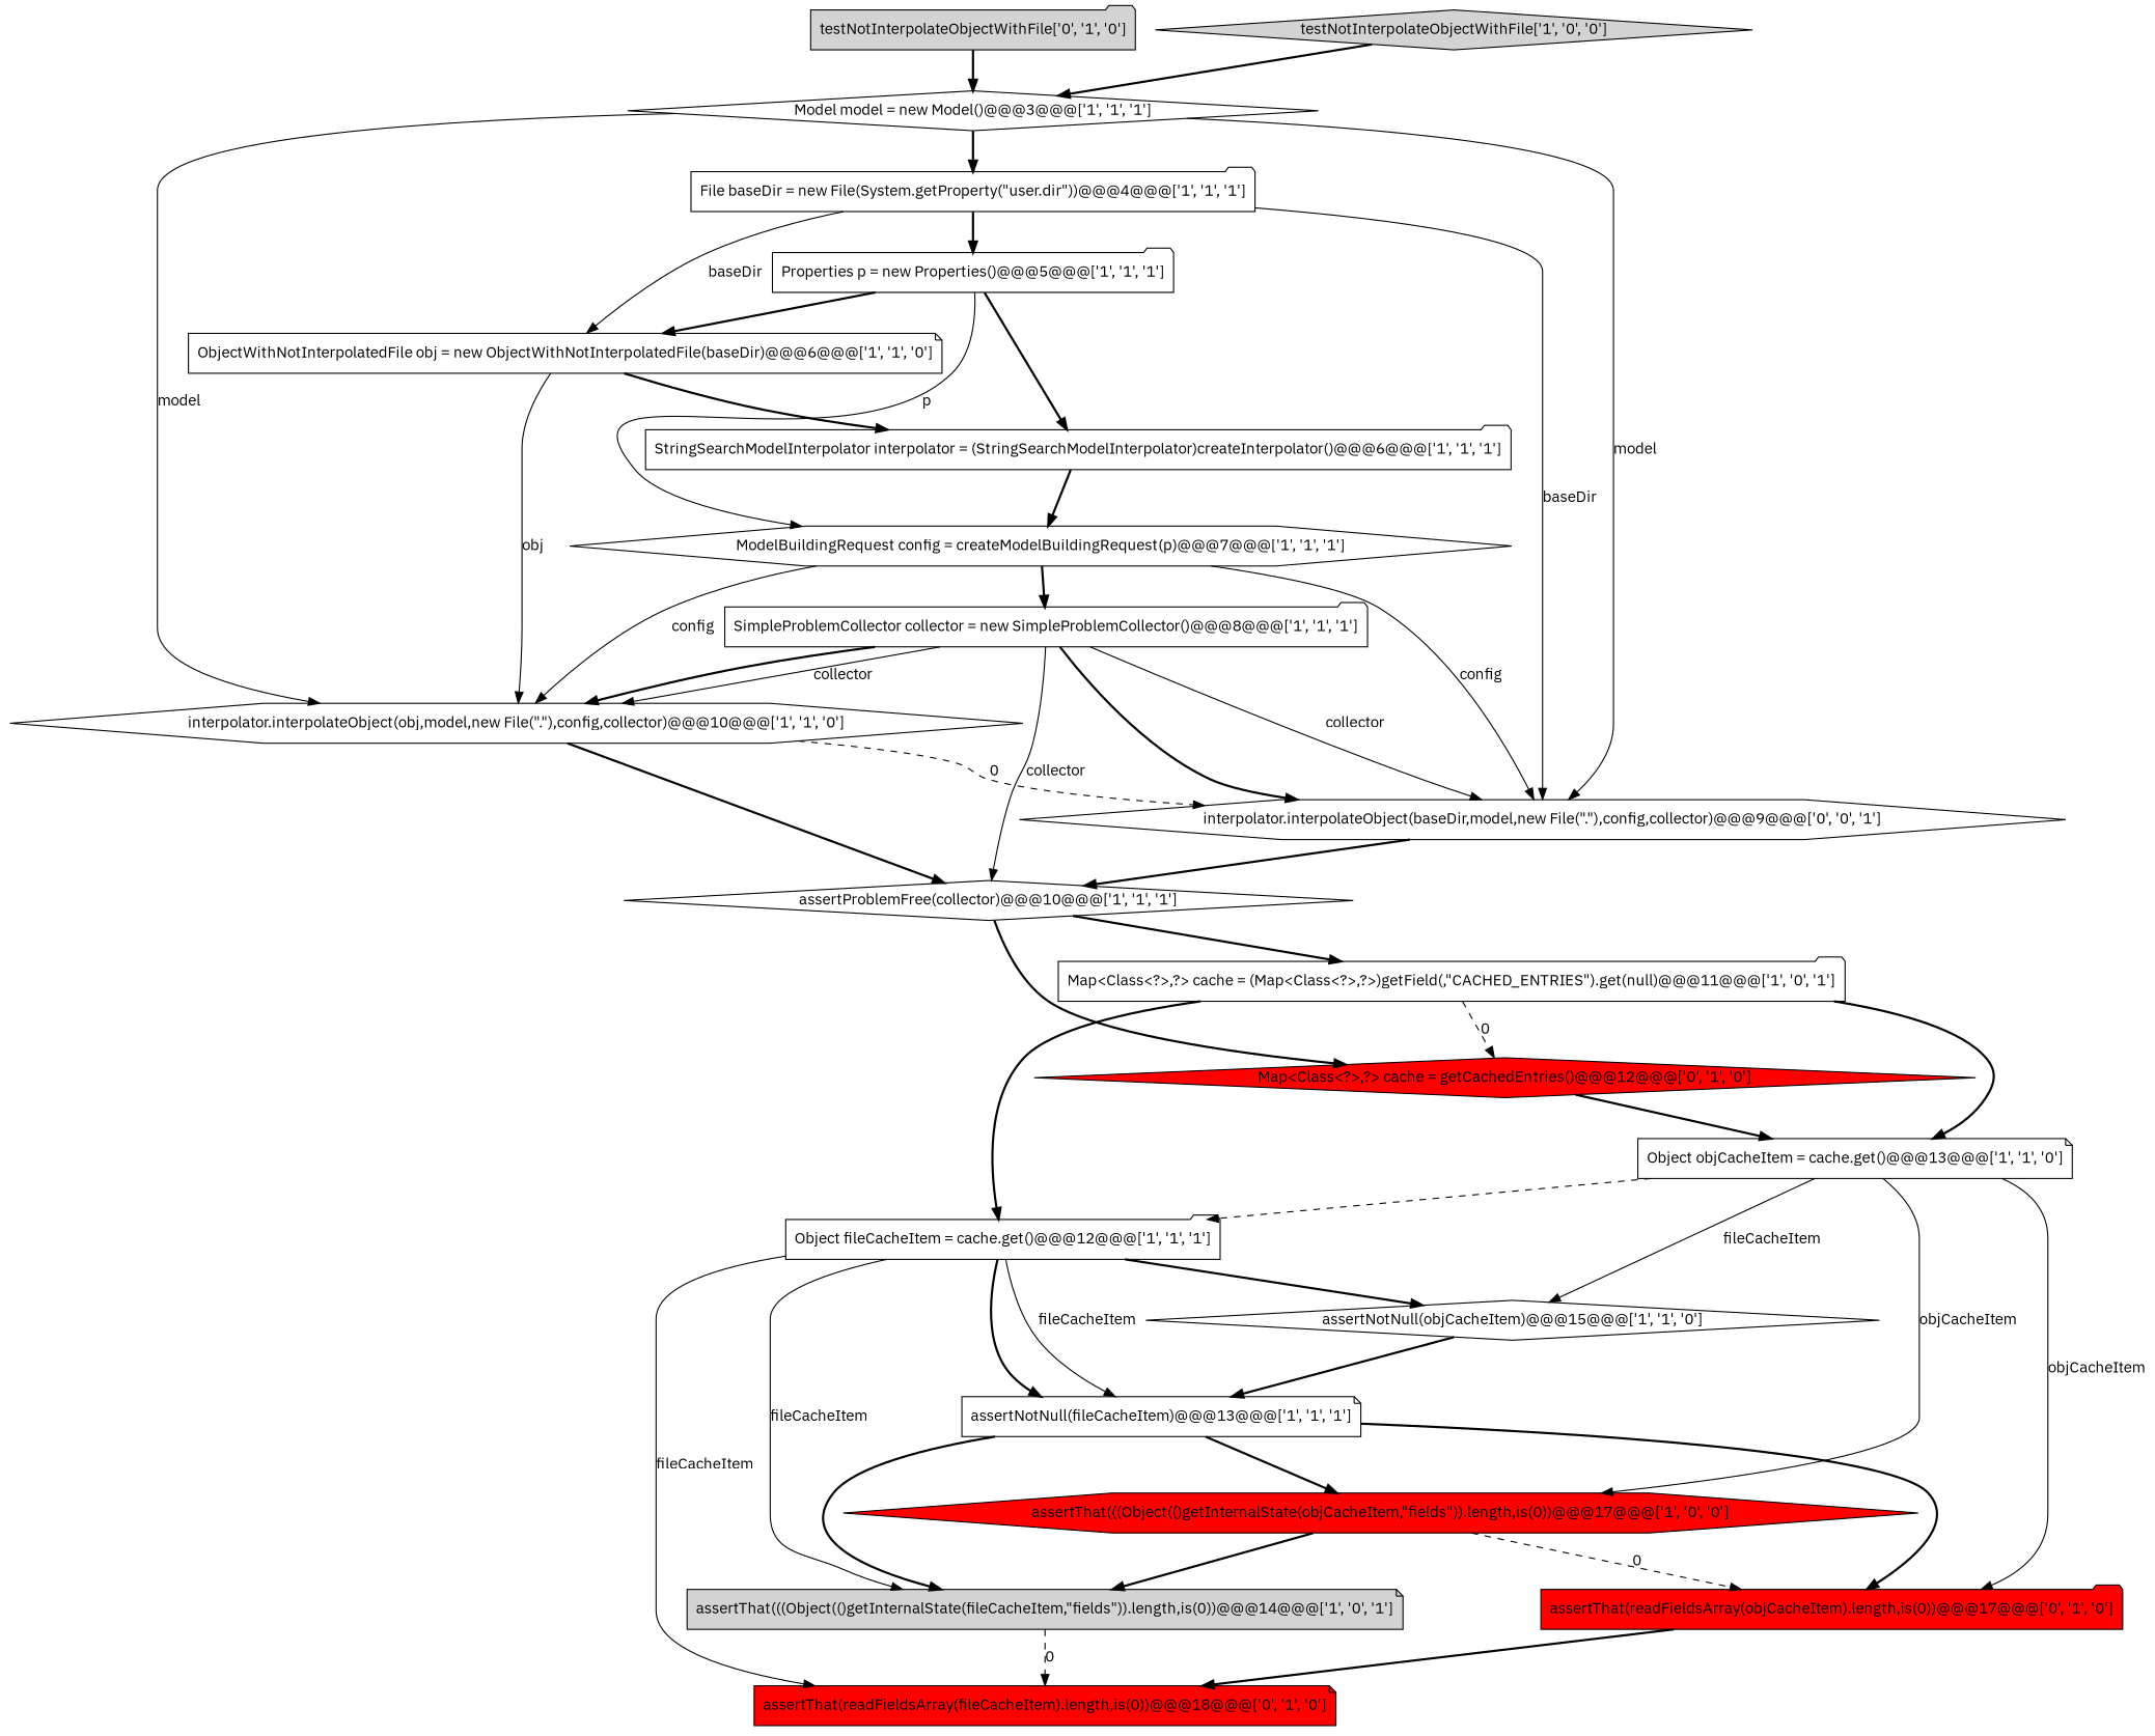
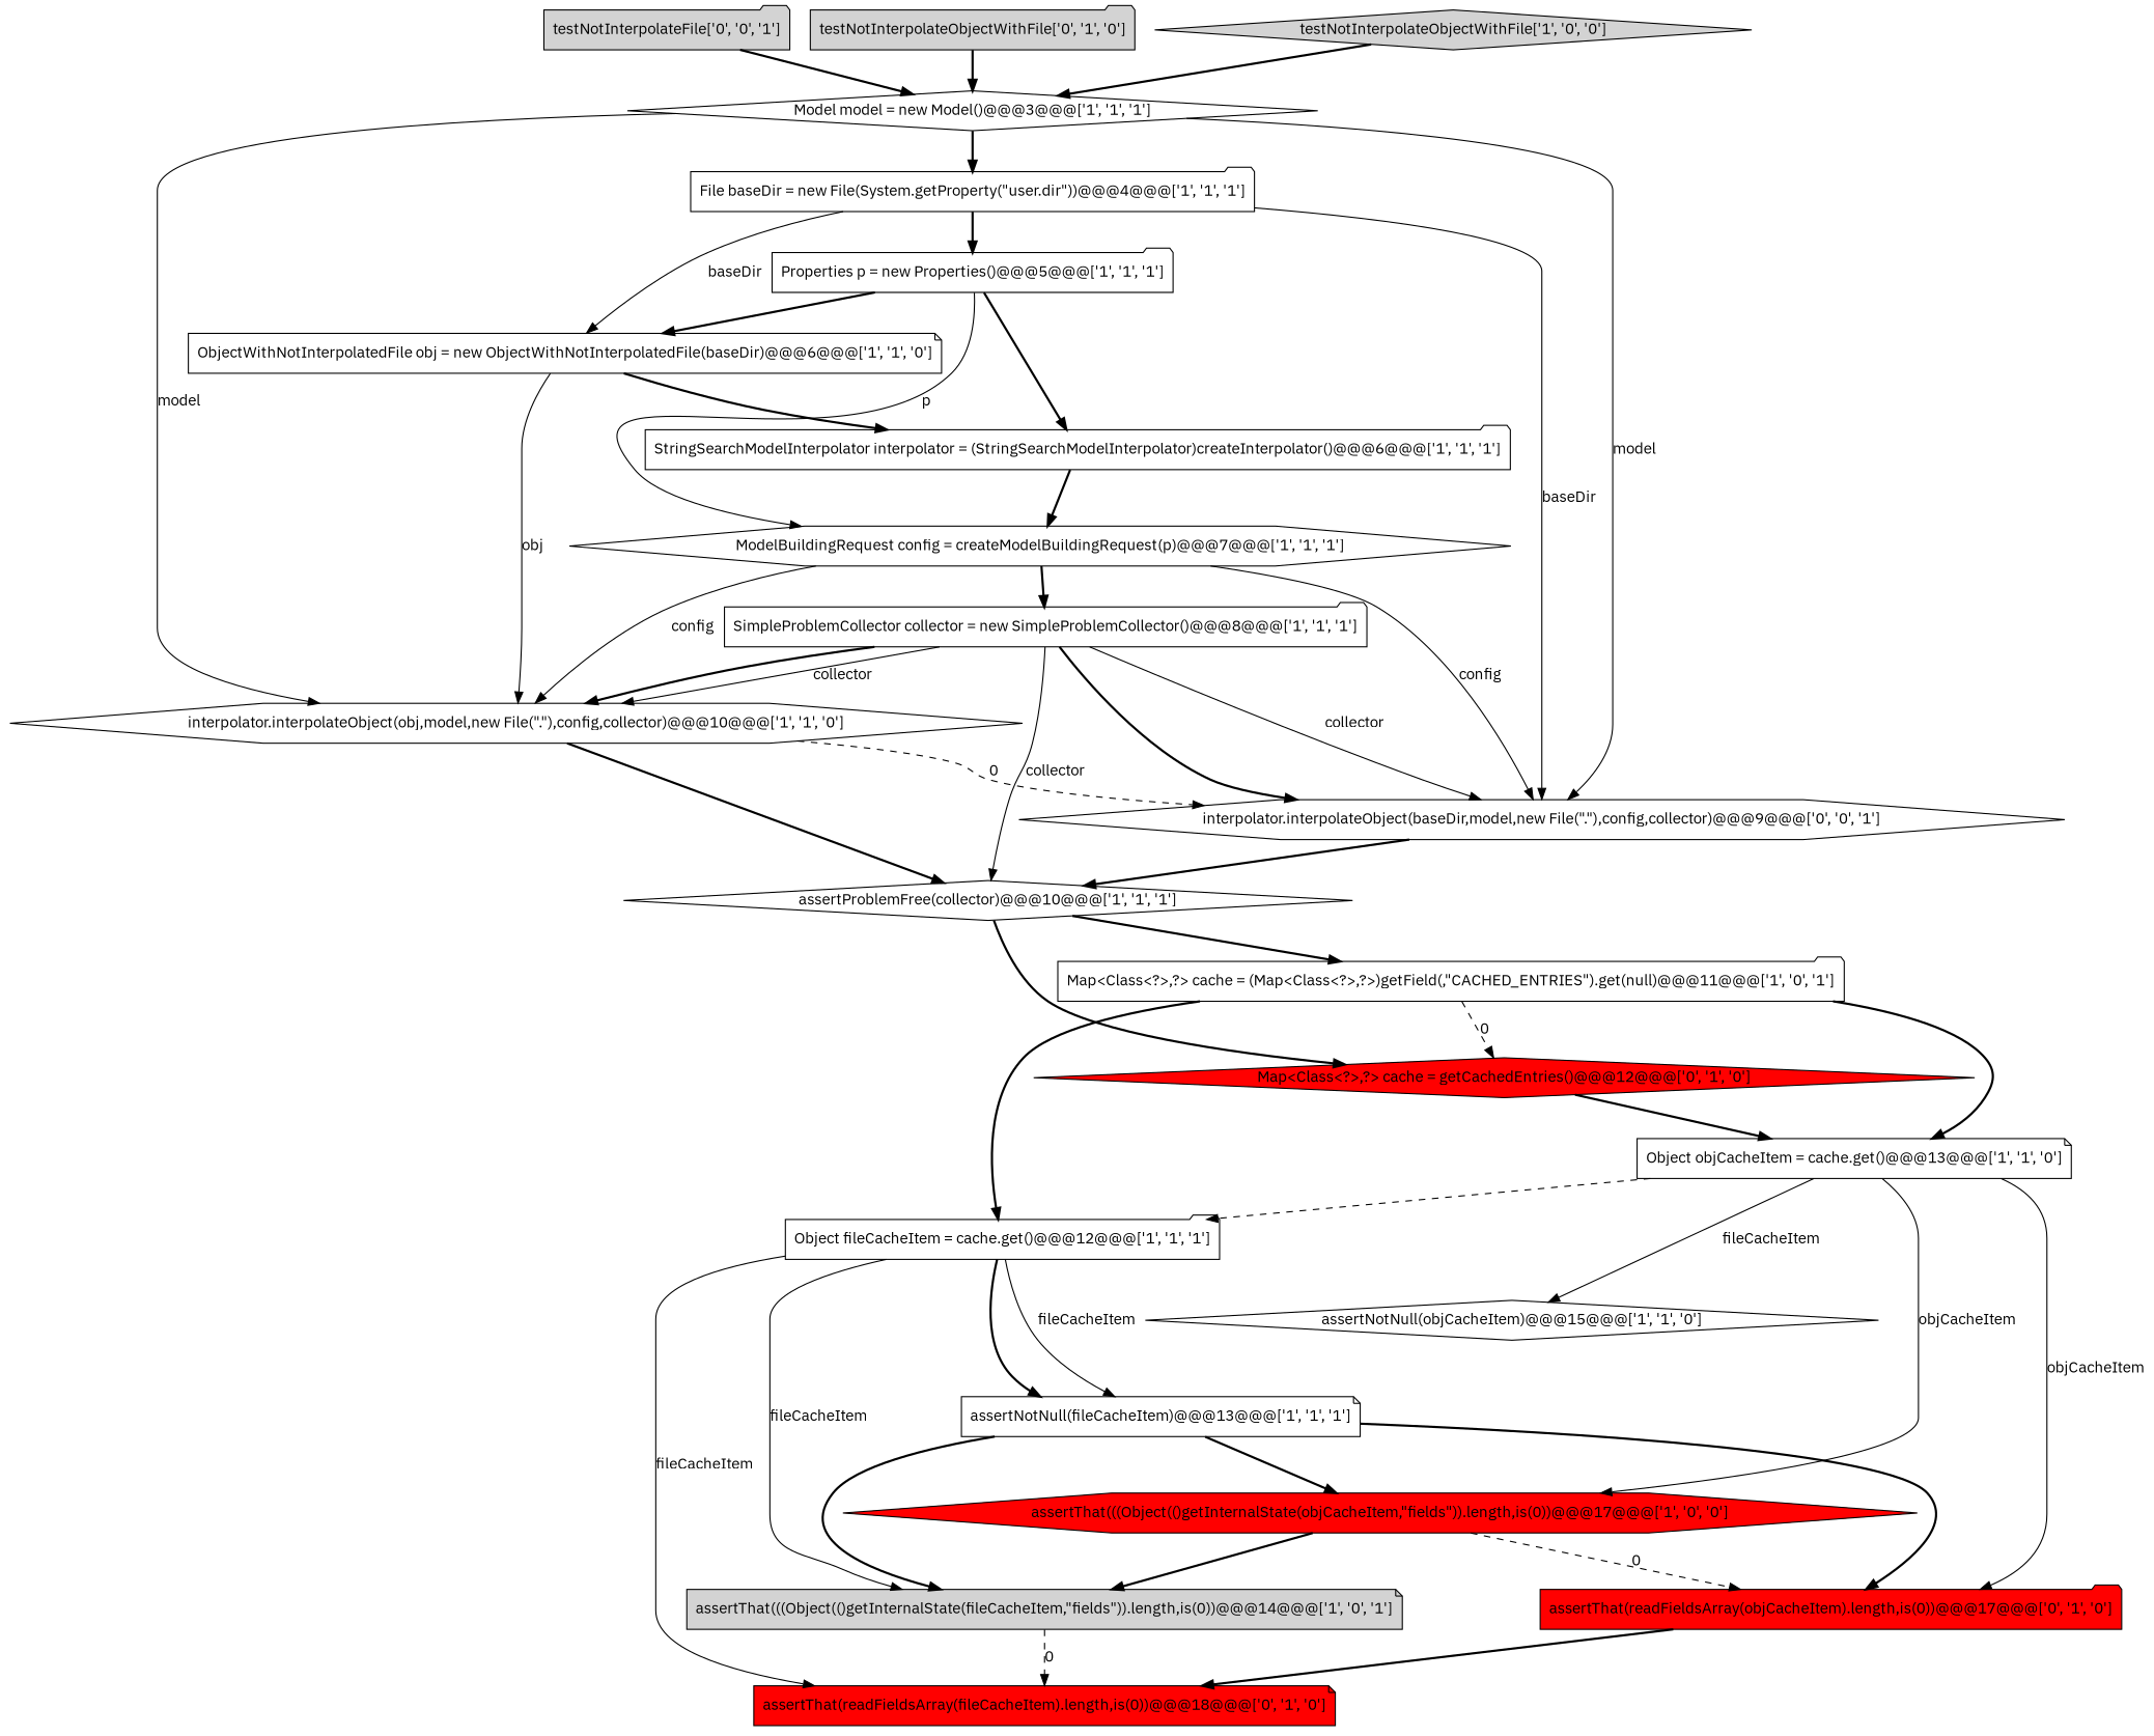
  digraph {
    fontname="IBM Plex Sans"
    node [fillcolor=white fontname="IBM Plex Sans" shape=folder style=filled]
    edge [fontname="IBM Plex Sans" style=bold]
    n1 [label="Properties p = new Properties()@@@5@@@['1', '1', '1']"]
    n2 [label="ModelBuildingRequest config = createModelBuildingRequest(p)@@@7@@@['1', '1', '1']" shape=hexagon]
    n3 [label="ObjectWithNotInterpolatedFile obj = new ObjectWithNotInterpolatedFile(baseDir)@@@6@@@['1', '1', '0']" shape=note]
    n4 [label="StringSearchModelInterpolator interpolator = (StringSearchModelInterpolator)createInterpolator()@@@6@@@['1', '1', '1']"]
    n5 [label="interpolator.interpolateObject(obj,model,new File(\".\"),config,collector)@@@10@@@['1', '1', '0']" shape=hexagon]
    n6 [label="SimpleProblemCollector collector = new SimpleProblemCollector()@@@8@@@['1', '1', '1']"]
    n7 [label="interpolator.interpolateObject(baseDir,model,new File(\".\"),config,collector)@@@9@@@['0', '0', '1']" shape=hexagon]
    n8 [fillcolor=lightgray label="assertThat(((Object(()getInternalState(fileCacheItem,\"fields\")).length,is(0))@@@14@@@['1', '0', '1']" shape=note]
    n9 [fillcolor=red label="assertThat(readFieldsArray(fileCacheItem).length,is(0))@@@18@@@['0', '1', '0']" shape=note]
    n10 [fillcolor=red label="assertThat(readFieldsArray(objCacheItem).length,is(0))@@@17@@@['0', '1', '0']"]
    n11 [label="assertProblemFree(collector)@@@10@@@['1', '1', '1']" shape=diamond]
    n12 [fillcolor=red label="Map<Class<?>,?> cache = getCachedEntries()@@@12@@@['0', '1', '0']" shape=diamond]
    n13 [label="Map<Class<?>,?> cache = (Map<Class<?>,?>)getField(,\"CACHED_ENTRIES\").get(null)@@@11@@@['1', '0', '1']"]
    n14 [label="Object objCacheItem = cache.get()@@@13@@@['1', '1', '0']" shape=note]
    n15 [label="Object fileCacheItem = cache.get()@@@12@@@['1', '1', '1']"]
    n16 [fillcolor=red label="assertThat(((Object(()getInternalState(objCacheItem,\"fields\")).length,is(0))@@@17@@@['1', '0', '0']" shape=hexagon]
    n17 [label="assertNotNull(fileCacheItem)@@@13@@@['1', '1', '1']" shape=note]
    n18 [label="assertNotNull(objCacheItem)@@@15@@@['1', '1', '0']" shape=diamond]
    n19 [label="File baseDir = new File(System.getProperty(\"user.dir\"))@@@4@@@['1', '1', '1']"]
+   n20 [fillcolor=lightgray label="testNotInterpolateFile['0', '0', '1']"]
    n21 [label="Model model = new Model()@@@3@@@['1', '1', '1']" shape=diamond]
    n22 [fillcolor=lightgray label="testNotInterpolateObjectWithFile['0', '1', '0']"]
    n23 [fillcolor=lightgray label="testNotInterpolateObjectWithFile['1', '0', '0']" shape=diamond]
    n1 -> n2 [label=p style=solid]
    n1 -> n3
    n1 -> n4
    n2 -> n5 [label=config style=solid]
    n2 -> n6
    n2 -> n7 [label=config style=solid]
    n3 -> n4
    n3 -> n5 [label=obj style=solid]
    n4 -> n2
    n5 -> n7 [label=0 style=dashed]
    n5 -> n11
    n6 -> n5 [label=collector style=solid]
    n6 -> n5
    n6 -> n7
    n6 -> n7 [label=collector style=solid]
    n6 -> n11 [label=collector style=solid]
    n7 -> n11
    n8 -> n9 [label=0 style=dashed]
    n10 -> n9
    n11 -> n12
    n11 -> n13
    n12 -> n14
    n13 -> n12 [label=0 style=dashed]
    n13 -> n14
    n13 -> n15
    n14 -> n10 [label=objCacheItem style=solid]
    n14 -> n15 [style=dashed]
    n14 -> n16 [label=objCacheItem style=solid]
    n14 -> n18 [label=fileCacheItem style=solid]
    n15 -> n8 [label=fileCacheItem style=solid]
    n15 -> n9 [label=fileCacheItem style=solid]
    n15 -> n17
    n15 -> n17 [label=fileCacheItem style=solid]
-   n15 -> n18
    n16 -> n8
    n16 -> n10 [label=0 style=dashed]
    n17 -> n8
    n17 -> n10
    n17 -> n16
-   n18 -> n17
    n19 -> n1
    n19 -> n3 [label=baseDir style=solid]
    n19 -> n7 [label=baseDir style=solid]
+   n20 -> n21
    n21 -> n5 [label=model style=solid]
    n21 -> n7 [label=model style=solid]
    n21 -> n19
    n22 -> n21
    n23 -> n21
  }
